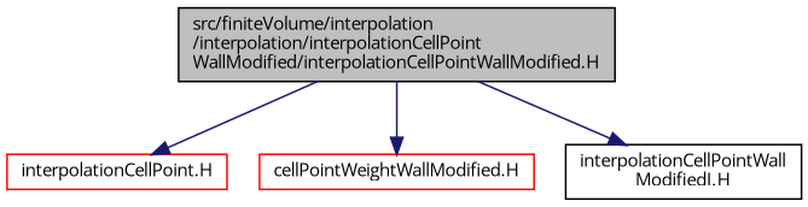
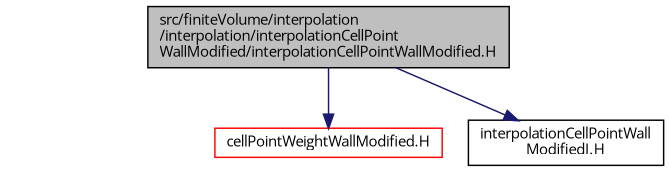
  digraph {
    fontname="Open Sans"
    node [color=black fontname="Open Sans" fontsize=10 shape=record]
    edge [color=midnightblue fontname="Open Sans" fontsize=10 labelfontname=FreeSans labelfontsize=10 style=solid]
    n1 [fillcolor=grey75 fontcolor=black height=0.2 label="src/finiteVolume/interpolation\l/interpolation/interpolationCellPoint\lWallModified/interpolationCellPointWallModified.H" style=filled width=0.4]
-   n2 [color=red height=0.2 label="interpolationCellPoint.H" width=0.4]
    n3 [color=red height=0.2 label="cellPointWeightWallModified.H" width=0.4]
    n4 [height=0.2 label="interpolationCellPointWall\lModifiedI.H" width=0.4]
-   n1 -> n2
    n1 -> n3
    n1 -> n4
  }
